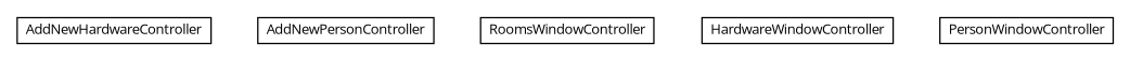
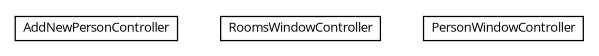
  digraph {
    nodesep=0.25
    ranksep=0.5
    fontname="Open Sans"
    node [fontcolor=black fontname="Open Sans" fontsize=10.0 shape=plaintext]
-   n1 [label=<<table title="org.universAAL.ucc.controller.aalspace.AddNewHardwareController" border="0" cellborder="1" cellspacing="0" cellpadding="2" port="p" href="./AddNewHardwareController.html"> 		<tr><td><table border="0" cellspacing="0" cellpadding="1"> <tr><td align="center" balign="center"> AddNewHardwareController </td></tr> 		</table></td></tr> 		</table>>]
    n2 [label=<<table title="org.universAAL.ucc.controller.aalspace.AddNewPersonController" border="0" cellborder="1" cellspacing="0" cellpadding="2" port="p" href="./AddNewPersonController.html"> 		<tr><td><table border="0" cellspacing="0" cellpadding="1"> <tr><td align="center" balign="center"> AddNewPersonController </td></tr> 		</table></td></tr> 		</table>>]
    n3 [label=<<table title="org.universAAL.ucc.controller.aalspace.RoomsWindowController" border="0" cellborder="1" cellspacing="0" cellpadding="2" port="p" href="./RoomsWindowController.html"> 		<tr><td><table border="0" cellspacing="0" cellpadding="1"> <tr><td align="center" balign="center"> RoomsWindowController </td></tr> 		</table></td></tr> 		</table>>]
-   n4 [label=<<table title="org.universAAL.ucc.controller.aalspace.HardwareWindowController" border="0" cellborder="1" cellspacing="0" cellpadding="2" port="p" href="./HardwareWindowController.html"> 		<tr><td><table border="0" cellspacing="0" cellpadding="1"> <tr><td align="center" balign="center"> HardwareWindowController </td></tr> 		</table></td></tr> 		</table>>]
    n5 [label=<<table title="org.universAAL.ucc.controller.aalspace.PersonWindowController" border="0" cellborder="1" cellspacing="0" cellpadding="2" port="p" href="./PersonWindowController.html"> 		<tr><td><table border="0" cellspacing="0" cellpadding="1"> <tr><td align="center" balign="center"> PersonWindowController </td></tr> 		</table></td></tr> 		</table>>]
  }
